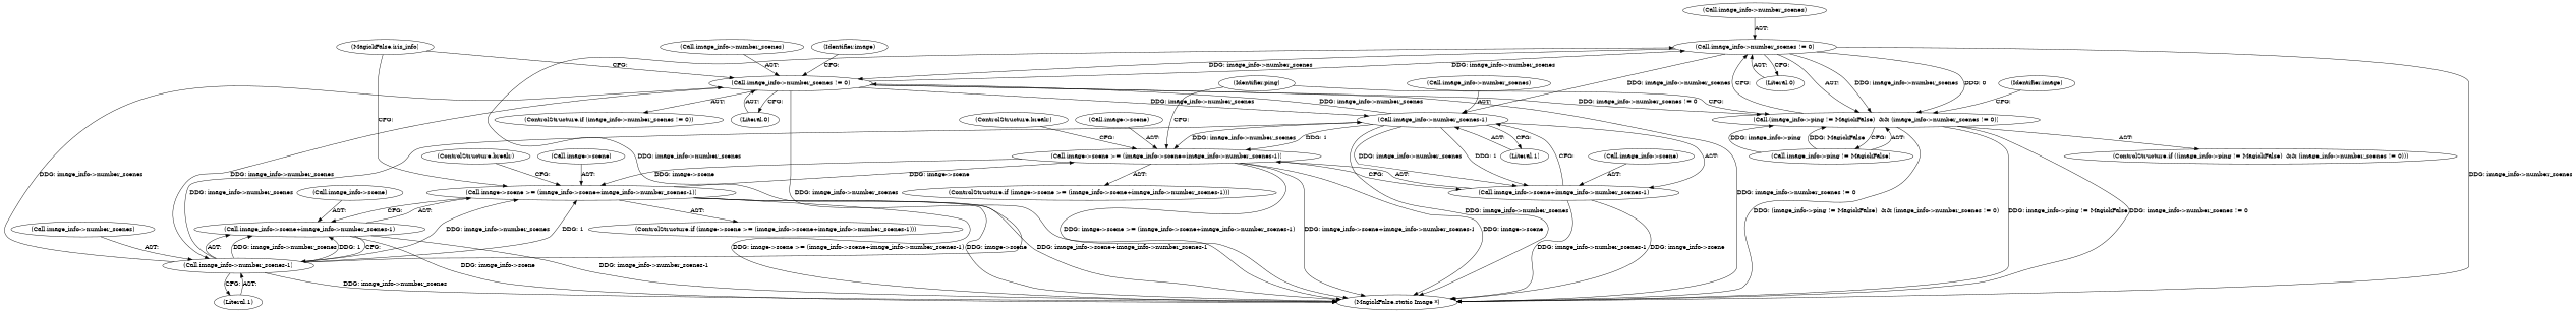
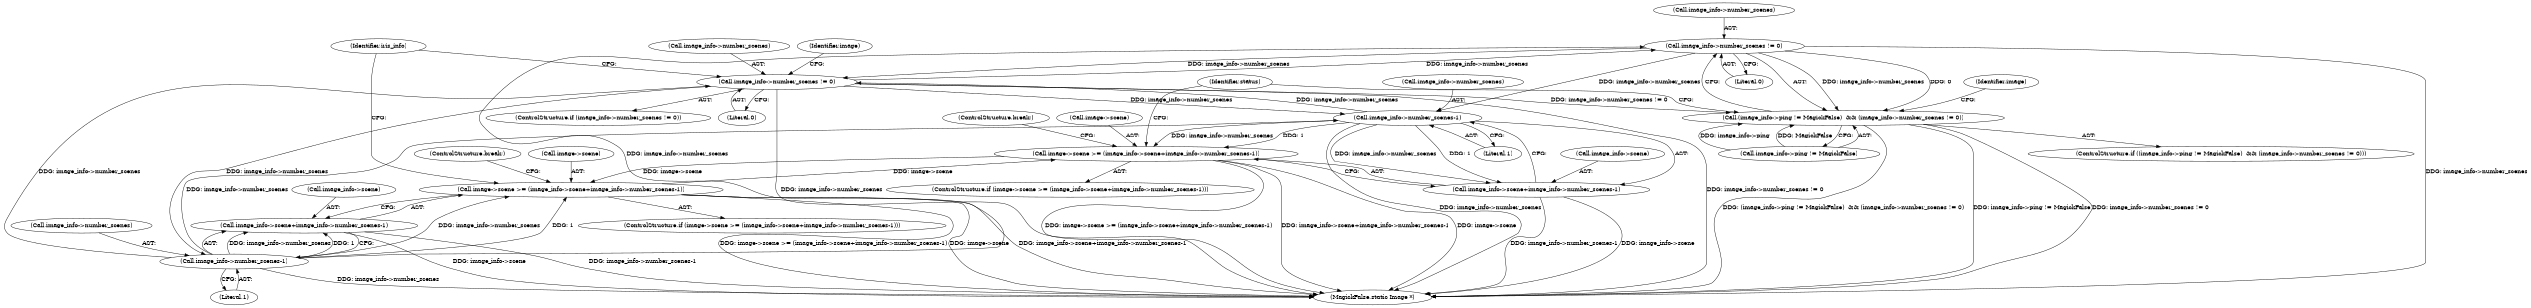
  digraph {
    n1 [label="(Call,image_info->number_scenes != 0)"]
    n2 [label="(Call,image_info->number_scenes != 0)"]
    n3 [label="(Call,image_info->number_scenes-1)"]
    n4 [label="(Call,(image_info->ping != MagickFalse)  && (image_info->number_scenes != 0))"]
    n5 [label="(Literal,0)"]
    n6 [label="(MagickFalse,static Image *)"]
    n7 [label="(Call,image_info->number_scenes-1)"]
    n8 [label="(ControlStructure,if (image_info->number_scenes != 0))"]
    n9 [label="(Literal,0)"]
    n10 [label="(Call,image->scene >= (image_info->scene+image_info->number_scenes-1))"]
    n11 [label="(Call,image_info->scene+image_info->number_scenes-1)"]
    n12 [label="(Literal,1)"]
    n13 [label="(ControlStructure,if ((image_info->ping != MagickFalse)  && (image_info->number_scenes != 0)))"]
    n14 [label="(Call,image_info->ping != MagickFalse)"]
    n15 [label="(Call,image->scene >= (image_info->scene+image_info->number_scenes-1))"]
    n16 [label="(Call,image_info->scene+image_info->number_scenes-1)"]
    n17 [label="(Literal,1)"]
    n18 [label="(ControlStructure,if (image->scene >= (image_info->scene+image_info->number_scenes-1)))"]
    n19 [label="(ControlStructure,if (image->scene >= (image_info->scene+image_info->number_scenes-1)))"]
    n20 [label="(Call,image_info->number_scenes)"]
    n21 [label="(Identifier,image)"]
    n22 [label="(ControlStructure,break;)"]
-   n23 [label="(MagickFalse,iris_info)"]
+   n23 [label="(Identifier,iris_info)"]
    n24 [label="(Call,image_info->number_scenes)"]
    n25 [label="(Call,image_info->number_scenes)"]
    n26 [label="(Call,image_info->number_scenes)"]
    n27 [label="(ControlStructure,break;)"]
-   n28 [label="(Identifier,ping)"]
+   n28 [label="(Identifier,status)"]
    n29 [label="(Identifier,image)"]
    n30 [label="(Call,image_info->scene)"]
    n31 [label="(Call,image->scene)"]
    n32 [label="(Call,image_info->scene)"]
    n33 [label="(Call,image->scene)"]
    n1 -> n2 [label="DDG: image_info->number_scenes"]
    n1 -> n3 [label="DDG: image_info->number_scenes"]
    n1 -> n4 [label="AST: "]
    n1 -> n4 [label="DDG: image_info->number_scenes"]
    n1 -> n4 [label="DDG: 0"]
    n1 -> n5 [label="CFG: "]
    n1 -> n6 [label="DDG: image_info->number_scenes"]
    n2 -> n1 [label="DDG: image_info->number_scenes"]
    n2 -> n3 [label="DDG: image_info->number_scenes"]
    n2 -> n4 [label="DDG: image_info->number_scenes != 0"]
    n2 -> n6 [label="DDG: image_info->number_scenes"]
    n2 -> n6 [label="DDG: image_info->number_scenes != 0"]
    n2 -> n7 [label="DDG: image_info->number_scenes"]
    n2 -> n8 [label="AST: "]
    n2 -> n9 [label="CFG: "]
    n3 -> n2 [label="DDG: image_info->number_scenes"]
    n3 -> n6 [label="DDG: image_info->number_scenes"]
    n3 -> n10 [label="DDG: image_info->number_scenes"]
    n3 -> n10 [label="DDG: 1"]
    n3 -> n11 [label="AST: "]
    n3 -> n11 [label="DDG: image_info->number_scenes"]
    n3 -> n11 [label="DDG: 1"]
    n3 -> n12 [label="CFG: "]
    n4 -> n1 [label="CFG: "]
    n4 -> n6 [label="DDG: (image_info->ping != MagickFalse)  && (image_info->number_scenes != 0)"]
    n4 -> n6 [label="DDG: image_info->ping != MagickFalse"]
    n4 -> n6 [label="DDG: image_info->number_scenes != 0"]
    n4 -> n13 [label="AST: "]
    n4 -> n14 [label="CFG: "]
    n5 -> n1 [label="AST: "]
    n7 -> n1 [label="DDG: image_info->number_scenes"]
    n7 -> n2 [label="DDG: image_info->number_scenes"]
    n7 -> n3 [label="DDG: image_info->number_scenes"]
    n7 -> n6 [label="DDG: image_info->number_scenes"]
    n7 -> n15 [label="DDG: image_info->number_scenes"]
    n7 -> n15 [label="DDG: 1"]
    n7 -> n16 [label="AST: "]
    n7 -> n16 [label="DDG: image_info->number_scenes"]
    n7 -> n16 [label="DDG: 1"]
    n7 -> n17 [label="CFG: "]
    n9 -> n2 [label="AST: "]
    n10 -> n6 [label="DDG: image->scene >= (image_info->scene+image_info->number_scenes-1)"]
    n10 -> n6 [label="DDG: image_info->scene+image_info->number_scenes-1"]
    n10 -> n6 [label="DDG: image->scene"]
    n10 -> n11 [label="CFG: "]
    n10 -> n15 [label="DDG: image->scene"]
    n10 -> n19 [label="AST: "]
    n11 -> n3 [label="CFG: "]
    n11 -> n6 [label="DDG: image_info->number_scenes-1"]
    n11 -> n6 [label="DDG: image_info->scene"]
    n11 -> n10 [label="AST: "]
    n12 -> n3 [label="AST: "]
    n14 -> n4 [label="AST: "]
    n14 -> n4 [label="DDG: image_info->ping"]
    n14 -> n4 [label="DDG: MagickFalse"]
    n15 -> n6 [label="DDG: image->scene"]
    n15 -> n6 [label="DDG: image_info->scene+image_info->number_scenes-1"]
    n15 -> n6 [label="DDG: image->scene >= (image_info->scene+image_info->number_scenes-1)"]
    n15 -> n10 [label="DDG: image->scene"]
    n15 -> n16 [label="CFG: "]
    n15 -> n18 [label="AST: "]
    n16 -> n6 [label="DDG: image_info->scene"]
    n16 -> n6 [label="DDG: image_info->number_scenes-1"]
    n16 -> n7 [label="CFG: "]
    n16 -> n15 [label="AST: "]
    n17 -> n7 [label="AST: "]
    n20 -> n2 [label="AST: "]
    n21 -> n4 [label="CFG: "]
    n22 -> n15 [label="CFG: "]
    n23 -> n2 [label="CFG: "]
    n23 -> n15 [label="CFG: "]
    n24 -> n7 [label="AST: "]
    n25 -> n3 [label="AST: "]
    n26 -> n1 [label="AST: "]
    n27 -> n10 [label="CFG: "]
    n28 -> n4 [label="CFG: "]
    n28 -> n10 [label="CFG: "]
    n29 -> n2 [label="CFG: "]
    n30 -> n16 [label="AST: "]
    n31 -> n15 [label="AST: "]
    n32 -> n11 [label="AST: "]
    n33 -> n10 [label="AST: "]
  }
